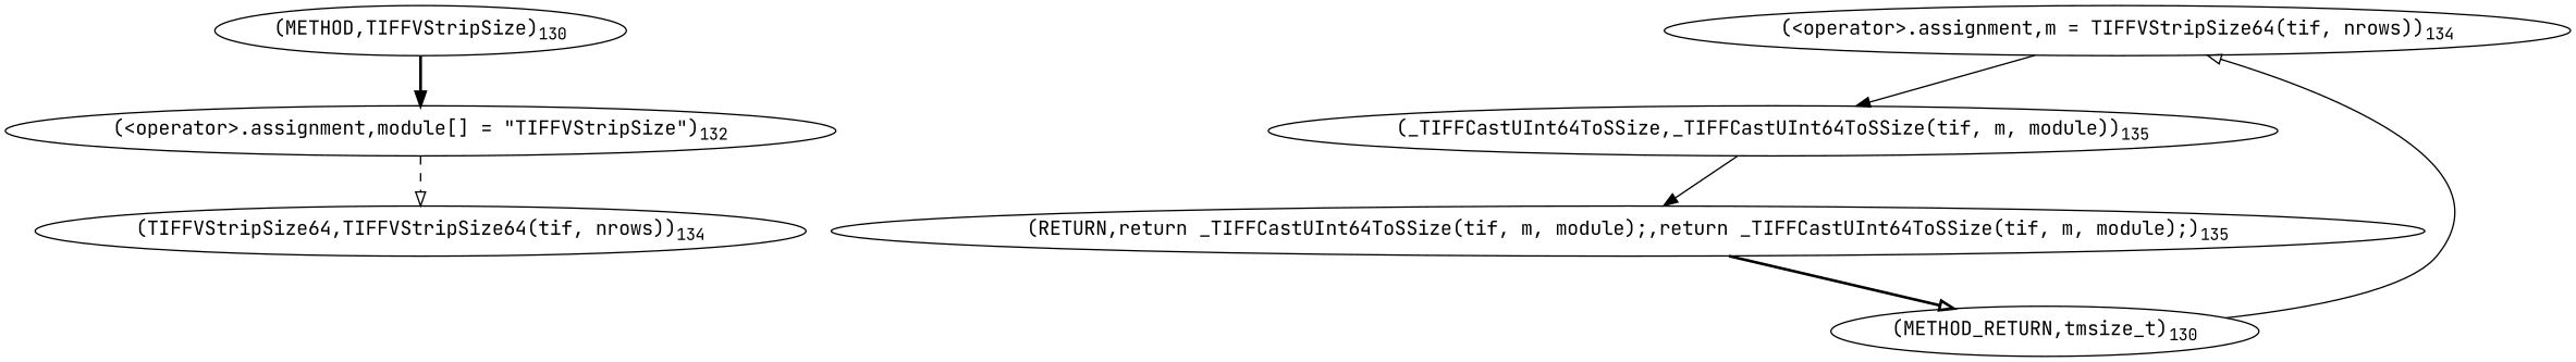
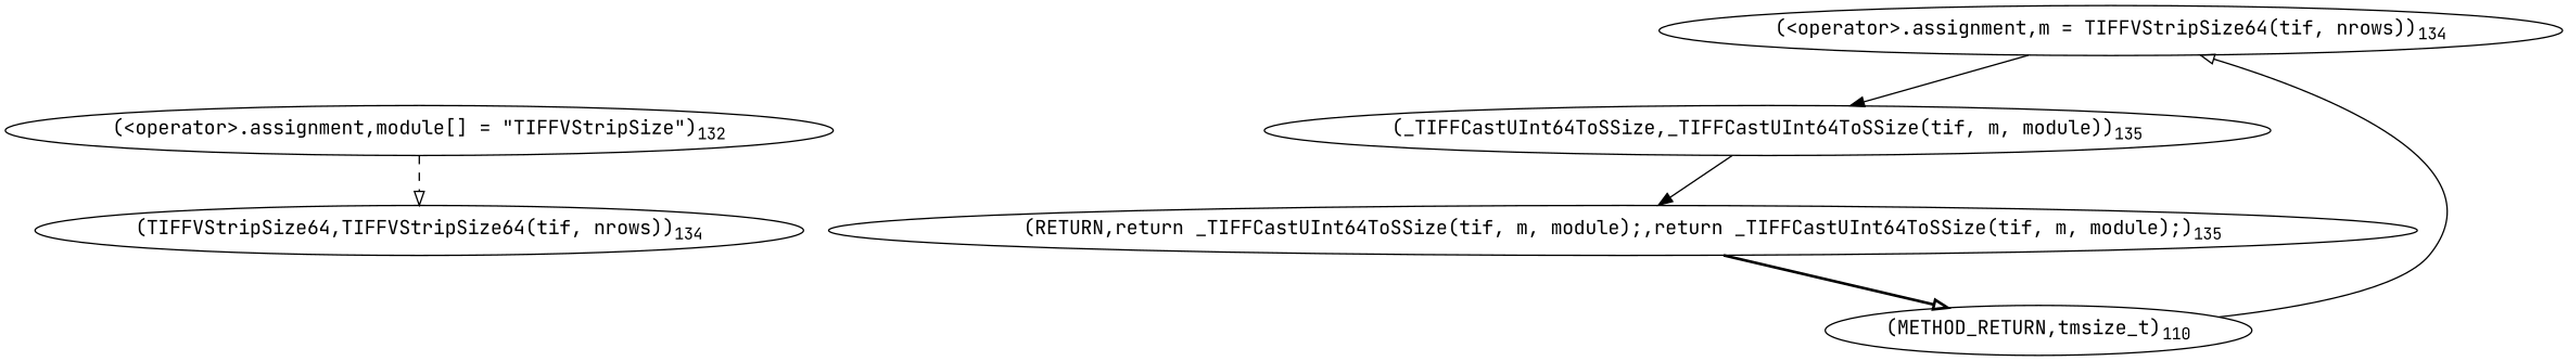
  digraph {
    fontname="JetBrains Mono"
    node [fontname="JetBrains Mono"]
    edge [arrowhead=onormal fontname="JetBrains Mono" style=solid]
    n1 [label=<(&lt;operator&gt;.assignment,module[] = &quot;TIFFVStripSize&quot;)<SUB>132</SUB>>]
    n2 [label=<(TIFFVStripSize64,TIFFVStripSize64(tif, nrows))<SUB>134</SUB>>]
    n3 [label=<(&lt;operator&gt;.assignment,m = TIFFVStripSize64(tif, nrows))<SUB>134</SUB>>]
    n4 [label=<(_TIFFCastUInt64ToSSize,_TIFFCastUInt64ToSSize(tif, m, module))<SUB>135</SUB>>]
    n5 [label=<(RETURN,return _TIFFCastUInt64ToSSize(tif, m, module);,return _TIFFCastUInt64ToSSize(tif, m, module);)<SUB>135</SUB>>]
-   n6 [label=<(METHOD_RETURN,tmsize_t)<SUB>130</SUB>>]
-   n7 [label=<(METHOD,TIFFVStripSize)<SUB>130</SUB>>]
+   n6 [label=<(METHOD_RETURN,tmsize_t)<SUB>110</SUB>>]
    n1 -> n2 [style=dashed]
    n3 -> n4 [arrowhead=normal]
    n4 -> n5 [arrowhead=normal]
    n5 -> n6 [style=bold]
    n6 -> n3
-   n7 -> n1 [arrowhead=normal style=bold]
  }
